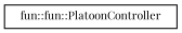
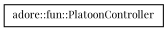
  digraph {
    rankdir=LR
    fontname="Playfair Display"
-   n1 [color=black fillcolor=white fontname="Playfair Display" fontsize=10 height=0.2 label="fun::fun::PlatoonController" shape=record style=filled width=0.4]
+   n1 [color=black fillcolor=white fontname="Playfair Display" fontsize=10 height=0.2 label="adore::fun::PlatoonController" shape=record style=filled width=0.4]
  }
